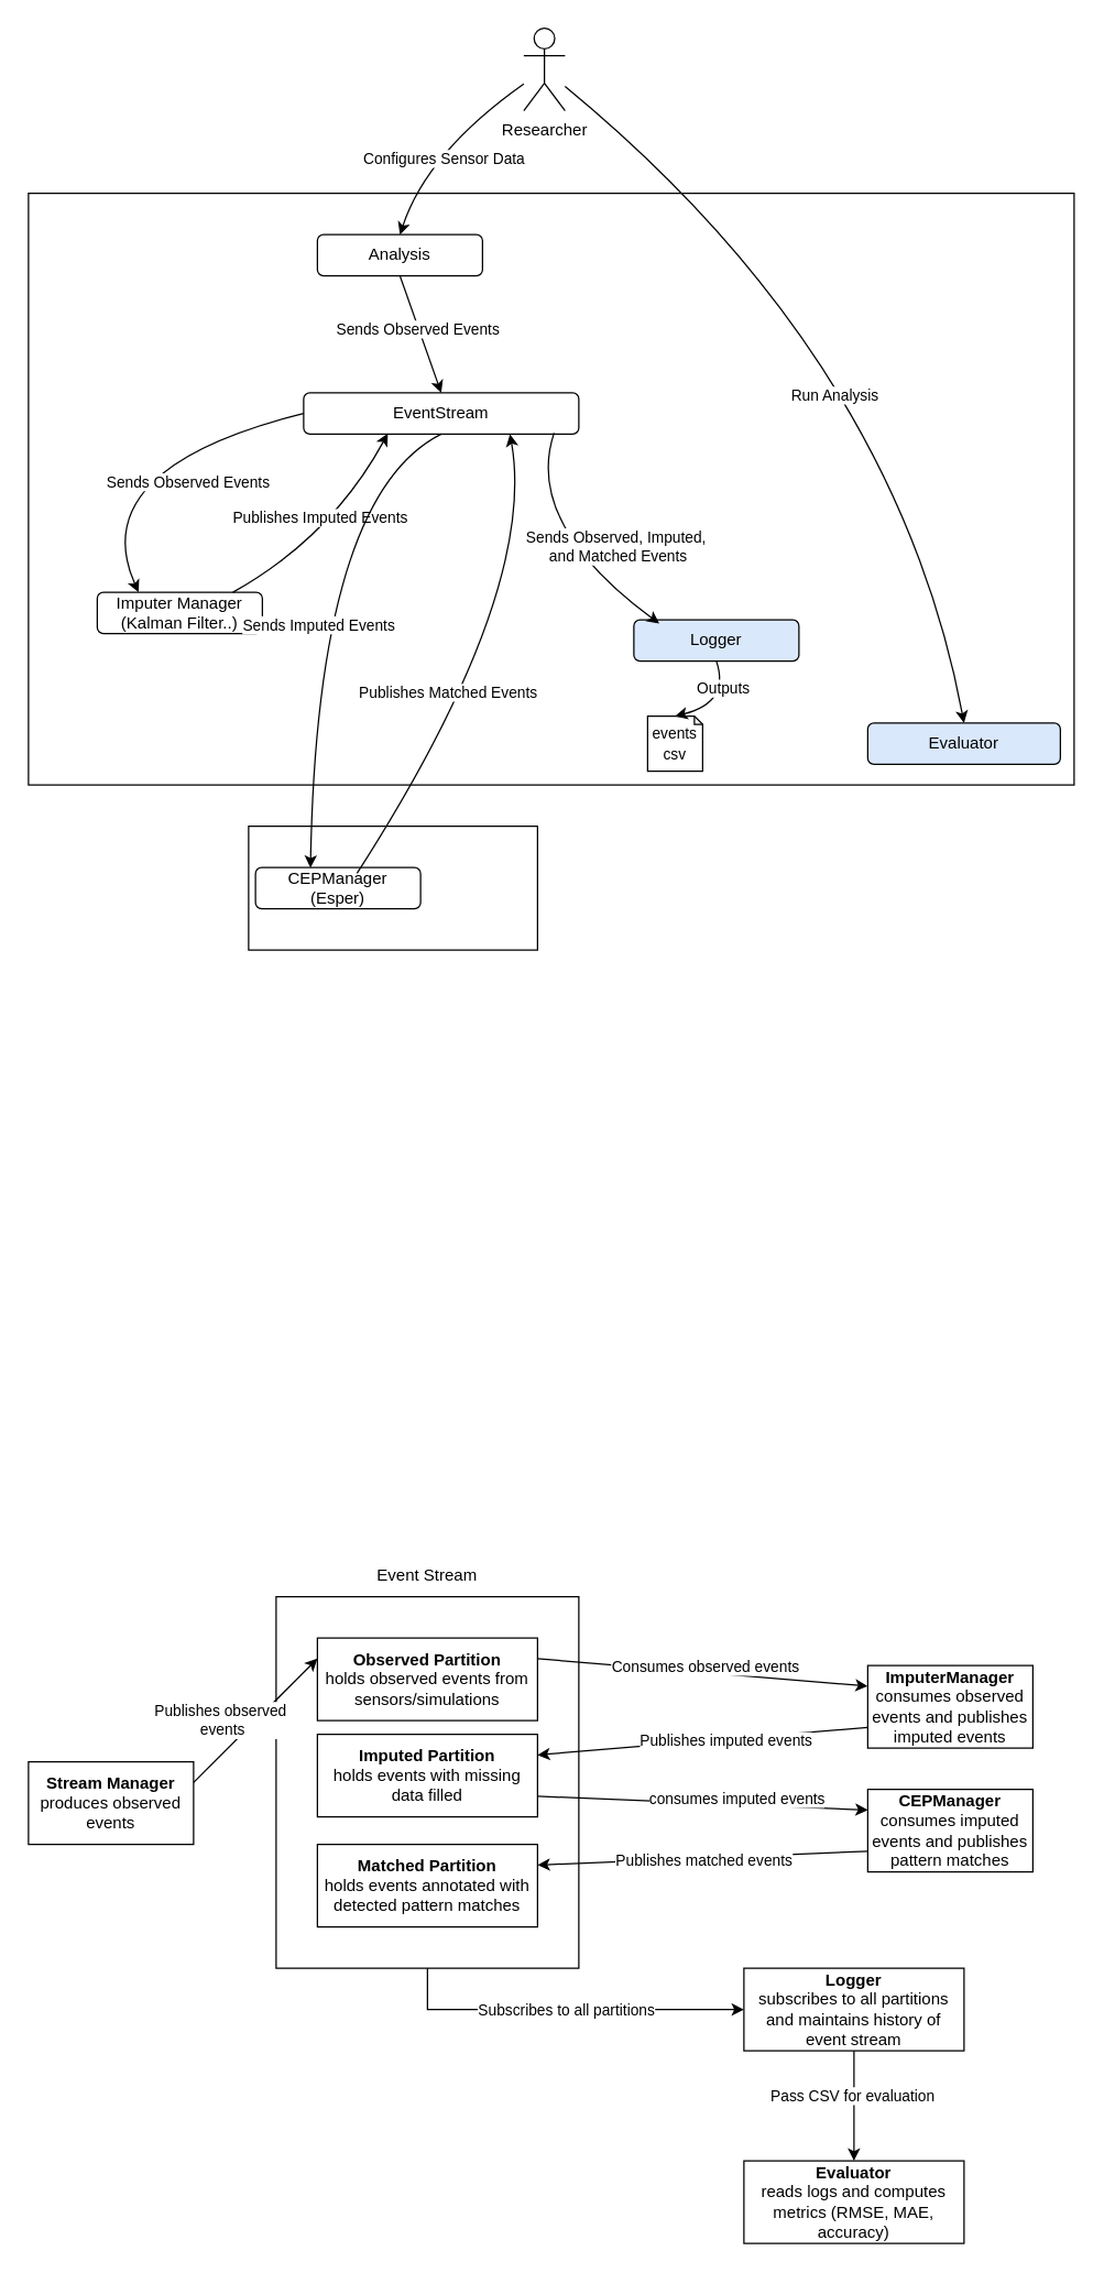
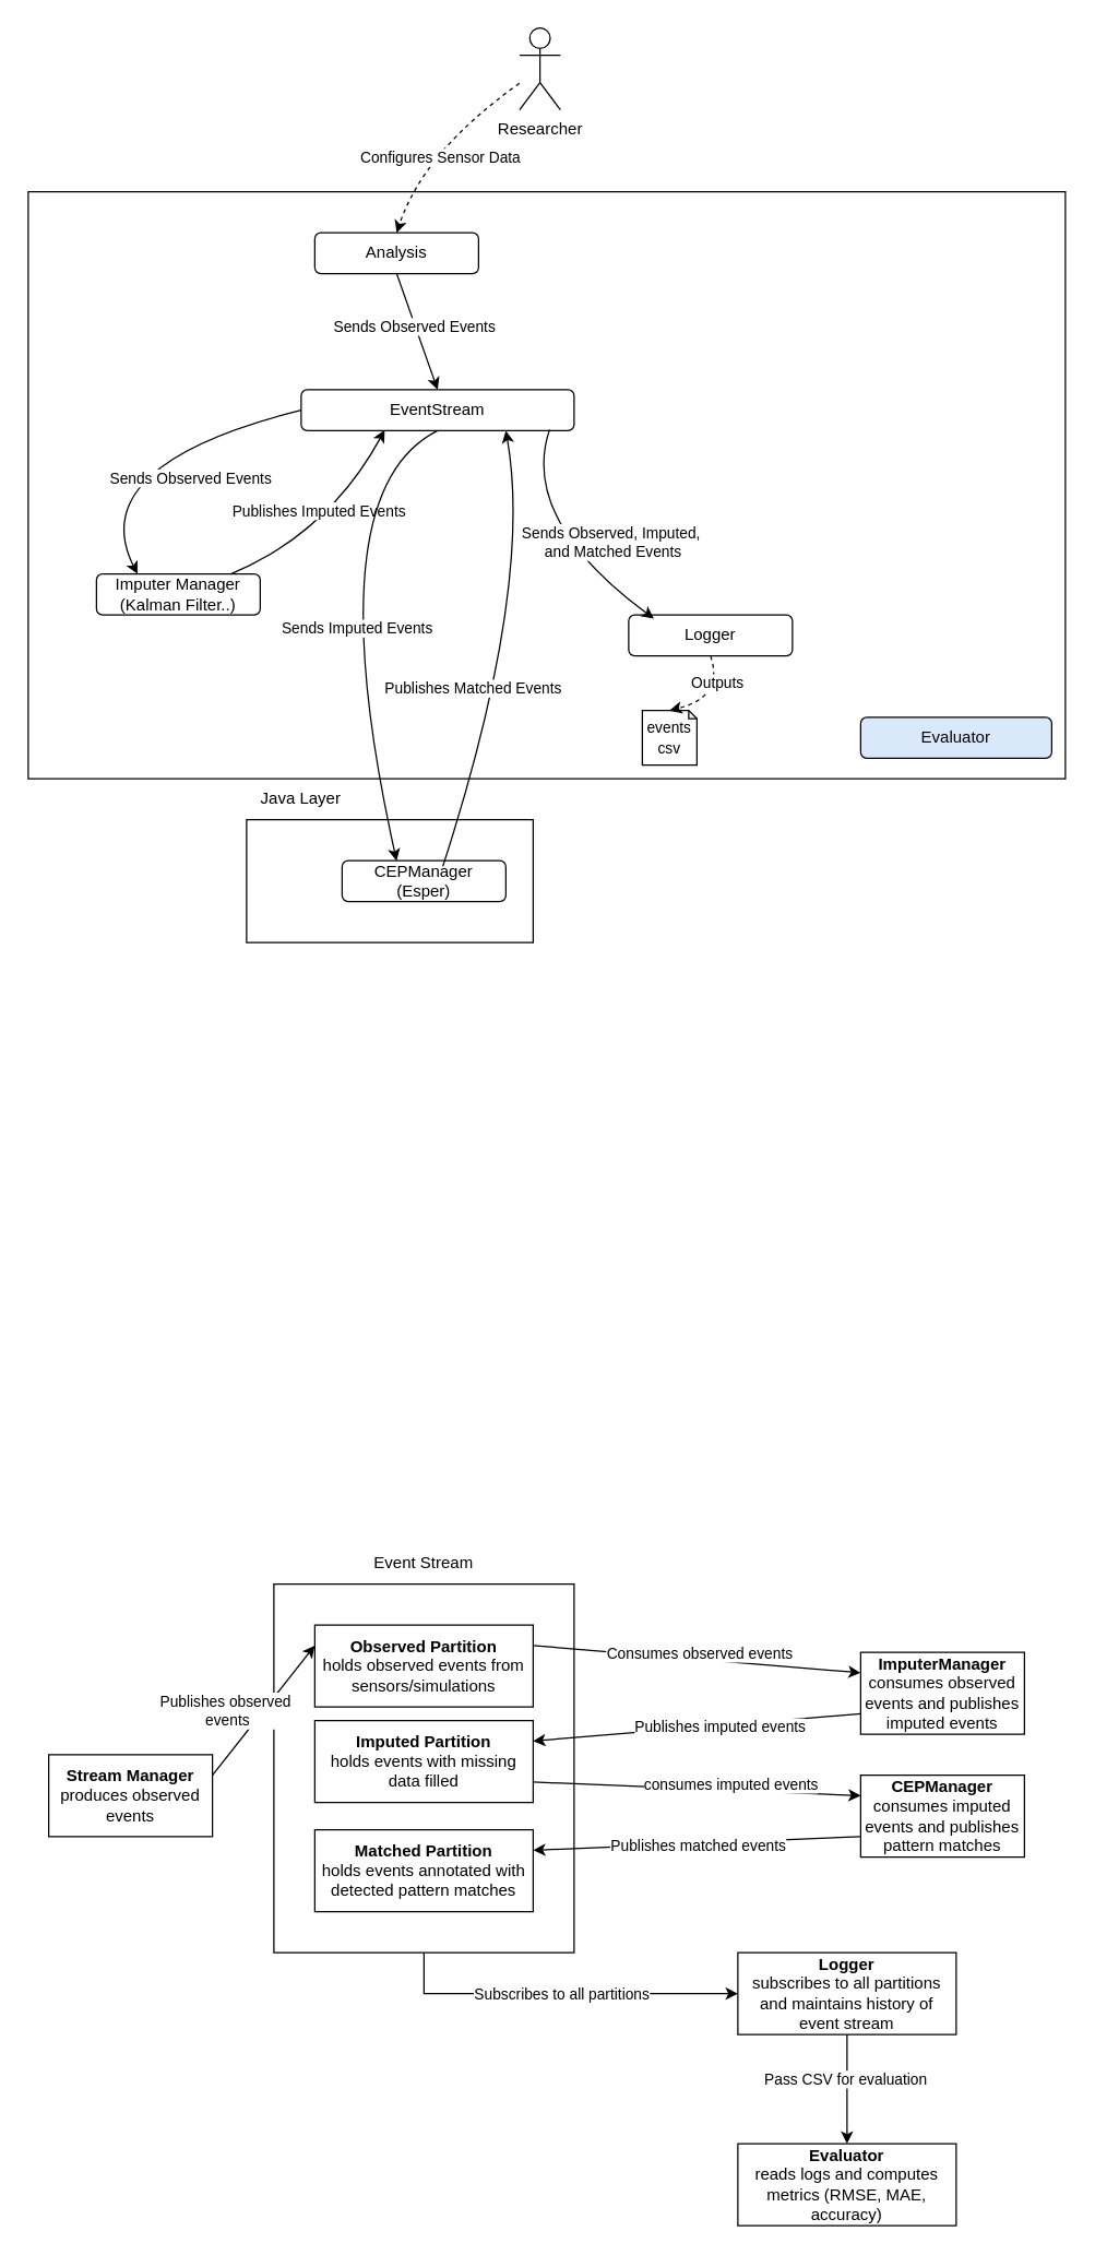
  <mxCell id="0" />
  <mxCell id="1" parent="0" />
  <mxCell id="2" value="" style="rounded=0;whiteSpace=wrap;html=1;fillColor=none;align=left;" vertex="1" parent="1"><mxGeometry x="200" y="1160" width="220" height="270" as="geometry" /></mxCell>
  <mxCell id="3" value="Researcher" style="shape=umlActor;verticalLabelPosition=bottom;verticalAlign=top;html=1;outlineConnect=0;" vertex="1" parent="1"><mxGeometry x="380" y="20" width="30" height="60" as="geometry" /></mxCell>
  <mxCell id="4" value="" style="rounded=0;whiteSpace=wrap;html=1;fillColor=none;strokeWidth=1;" vertex="1" parent="1"><mxGeometry x="20" y="140" width="760" height="430" as="geometry" /></mxCell>
  <mxCell id="5" value="" style="rounded=0;whiteSpace=wrap;html=1;fillColor=none;strokeWidth=1;" vertex="1" parent="1"><mxGeometry x="180" y="600" width="210" height="90" as="geometry" /></mxCell>
+ <mxCell id="6" value="Java Layer" style="text;html=1;align=center;verticalAlign=middle;whiteSpace=wrap;rounded=0;" vertex="1" parent="1"><mxGeometry x="180" y="570" width="80" height="30" as="geometry" /></mxCell>
  <mxCell id="7" value="EventStream" style="rounded=1;whiteSpace=wrap;html=1;" vertex="1" parent="1"><mxGeometry x="220" y="285" width="200" height="30" as="geometry" /></mxCell>
  <mxCell id="8" value="Analysis" style="rounded=1;whiteSpace=wrap;html=1;" vertex="1" parent="1"><mxGeometry x="230" y="170" width="120" height="30" as="geometry" /></mxCell>
- <mxCell id="9" value="Imputer Manager (Kalman Filter..)" style="rounded=1;whiteSpace=wrap;html=1;" vertex="1" parent="1"><mxGeometry x="70" y="430" width="120" height="30" as="geometry" /></mxCell>
+ <mxCell id="9" value="Imputer Manager (Kalman Filter..)" style="rounded=1;whiteSpace=wrap;html=1;" vertex="1" parent="1"><mxGeometry x="70" y="420" width="120" height="30" as="geometry" /></mxCell>
  <mxCell id="10" value="" style="endArrow=classic;html=1;rounded=0;exitX=0;exitY=0.5;exitDx=0;exitDy=0;entryX=0.25;entryY=0;entryDx=0;entryDy=0;curved=1;" edge="1" parent="1" source="7" target="9"><mxGeometry width="50" height="50" relative="1" as="geometry"><mxPoint x="148.24" y="315" as="sourcePoint" /><mxPoint x="149.48" y="402.19" as="targetPoint" /><Array as="points"><mxPoint x="60" y="340" /></Array></mxGeometry></mxCell>
  <mxCell id="11" value="Sends Observed Events" style="edgeLabel;html=1;align=center;verticalAlign=middle;resizable=0;points=[];" vertex="1" connectable="0" parent="10"><mxGeometry x="-0.218" relative="1" as="geometry"><mxPoint x="15" y="25" as="offset" /></mxGeometry></mxCell>
  <mxCell id="12" value="" style="endArrow=classic;html=1;rounded=0;exitX=0.821;exitY=0;exitDx=0;exitDy=0;exitPerimeter=0;entryX=0.306;entryY=0.986;entryDx=0;entryDy=0;entryPerimeter=0;curved=1;" edge="1" parent="1" source="9" target="7"><mxGeometry width="50" height="50" relative="1" as="geometry"><mxPoint x="250" y="380" as="sourcePoint" /><mxPoint x="300" y="330" as="targetPoint" /><Array as="points"><mxPoint x="240" y="390" /></Array></mxGeometry></mxCell>
  <mxCell id="13" value="Publishes Imputed Events" style="edgeLabel;html=1;align=center;verticalAlign=middle;resizable=0;points=[];" vertex="1" connectable="0" parent="12"><mxGeometry x="0.011" y="3" relative="1" as="geometry"><mxPoint x="-7" y="-10" as="offset" /></mxGeometry></mxCell>
  <mxCell id="14" value="" style="endArrow=classic;html=1;rounded=0;exitX=0.5;exitY=1;exitDx=0;exitDy=0;entryX=0.5;entryY=0;entryDx=0;entryDy=0;" edge="1" parent="1" source="8" target="7"><mxGeometry width="50" height="50" relative="1" as="geometry"><mxPoint x="250" y="380" as="sourcePoint" /><mxPoint x="300" y="330" as="targetPoint" /></mxGeometry></mxCell>
  <mxCell id="15" value="Sends Observed Events" style="edgeLabel;html=1;align=center;verticalAlign=middle;resizable=0;points=[];" vertex="1" connectable="0" parent="14"><mxGeometry x="-0.121" y="-1" relative="1" as="geometry"><mxPoint as="offset" /></mxGeometry></mxCell>
- <mxCell id="16" value="CEPManager&lt;div&gt;(Esper)&lt;/div&gt;" style="rounded=1;whiteSpace=wrap;html=1;" vertex="1" parent="1"><mxGeometry x="185" y="630" width="120" height="30" as="geometry" /></mxCell>
+ <mxCell id="16" value="CEPManager&lt;div&gt;(Esper)&lt;/div&gt;" style="rounded=1;whiteSpace=wrap;html=1;" vertex="1" parent="1"><mxGeometry x="250" y="630" width="120" height="30" as="geometry" /></mxCell>
  <mxCell id="17" value="" style="endArrow=classic;html=1;rounded=0;entryX=0.333;entryY=0.007;entryDx=0;entryDy=0;curved=1;entryPerimeter=0;exitX=0.5;exitY=1;exitDx=0;exitDy=0;" edge="1" parent="1" source="7" target="16"><mxGeometry width="50" height="50" relative="1" as="geometry"><mxPoint x="320" y="320" as="sourcePoint" /><mxPoint x="440" y="330" as="targetPoint" /><Array as="points"><mxPoint x="230" y="360" /></Array></mxGeometry></mxCell>
  <mxCell id="18" value="Sends Imputed Events" style="edgeLabel;html=1;align=center;verticalAlign=middle;resizable=0;points=[];" vertex="1" connectable="0" parent="17"><mxGeometry x="0.186" y="-20" relative="1" as="geometry"><mxPoint x="23" y="-25" as="offset" /></mxGeometry></mxCell>
- <mxCell id="19" value="" style="endArrow=classic;html=1;rounded=0;entryX=0.5;entryY=0;entryDx=0;entryDy=0;curved=1;" edge="1" parent="1" source="3" target="8"><mxGeometry width="50" height="50" relative="1" as="geometry"><mxPoint x="300" y="280" as="sourcePoint" /><mxPoint x="350" y="230" as="targetPoint" /><Array as="points"><mxPoint x="310" y="110" /></Array></mxGeometry></mxCell>
+ <mxCell id="19" value="" style="endArrow=classic;html=1;rounded=0;entryX=0.5;entryY=0;entryDx=0;entryDy=0;curved=1;dashed=1;" edge="1" parent="1" source="3" target="8"><mxGeometry width="50" height="50" relative="1" as="geometry"><mxPoint x="300" y="280" as="sourcePoint" /><mxPoint x="350" y="230" as="targetPoint" /><Array as="points"><mxPoint x="310" y="110" /></Array></mxGeometry></mxCell>
  <mxCell id="20" value="Configures Sensor Data" style="edgeLabel;html=1;align=center;verticalAlign=middle;resizable=0;points=[];" vertex="1" connectable="0" parent="19"><mxGeometry x="0.067" y="10" relative="1" as="geometry"><mxPoint as="offset" /></mxGeometry></mxCell>
  <mxCell id="21" value="" style="endArrow=classic;html=1;rounded=0;exitX=0.615;exitY=0.141;exitDx=0;exitDy=0;exitPerimeter=0;entryX=0.75;entryY=1;entryDx=0;entryDy=0;curved=1;" edge="1" parent="1" source="16" target="7"><mxGeometry width="50" height="50" relative="1" as="geometry"><mxPoint x="310" y="490" as="sourcePoint" /><mxPoint x="360" y="440" as="targetPoint" /><Array as="points"><mxPoint x="390" y="430" /></Array></mxGeometry></mxCell>
  <mxCell id="22" value="Publishes Matched Events" style="edgeLabel;html=1;align=center;verticalAlign=middle;resizable=0;points=[];" vertex="1" connectable="0" parent="21"><mxGeometry x="-0.1" y="26" relative="1" as="geometry"><mxPoint y="19" as="offset" /></mxGeometry></mxCell>
- <mxCell id="23" value="Logger" style="rounded=1;whiteSpace=wrap;html=1;fillColor=#dae8fc;" vertex="1" parent="1"><mxGeometry x="460" y="450" width="120" height="30" as="geometry" /></mxCell>
+ <mxCell id="23" value="Logger" style="rounded=1;whiteSpace=wrap;html=1;" vertex="1" parent="1"><mxGeometry x="460" y="450" width="120" height="30" as="geometry" /></mxCell>
  <mxCell id="24" value="" style="endArrow=classic;html=1;rounded=0;exitX=0.91;exitY=0.974;exitDx=0;exitDy=0;exitPerimeter=0;entryX=0.154;entryY=0.09;entryDx=0;entryDy=0;entryPerimeter=0;curved=1;" edge="1" parent="1" source="7" target="23"><mxGeometry width="50" height="50" relative="1" as="geometry"><mxPoint x="360" y="420" as="sourcePoint" /><mxPoint x="410" y="370" as="targetPoint" /><Array as="points"><mxPoint x="380" y="380" /></Array></mxGeometry></mxCell>
  <mxCell id="25" value="Sends Observed, Imputed&lt;span style=&quot;background-color: light-dark(#ffffff, var(--ge-dark-color, #121212)); color: light-dark(rgb(0, 0, 0), rgb(255, 255, 255));&quot;&gt;,&lt;/span&gt;&lt;div&gt;&lt;span style=&quot;background-color: light-dark(#ffffff, var(--ge-dark-color, #121212)); color: light-dark(rgb(0, 0, 0), rgb(255, 255, 255));&quot;&gt;&amp;nbsp;and Matched Events&lt;/span&gt;&lt;/div&gt;" style="edgeLabel;html=1;align=center;verticalAlign=middle;resizable=0;points=[];" vertex="1" connectable="0" parent="24"><mxGeometry x="0.227" y="16" relative="1" as="geometry"><mxPoint x="18" as="offset" /></mxGeometry></mxCell>
  <mxCell id="26" value="&lt;font style=&quot;font-size: 11px;&quot;&gt;events csv&lt;/font&gt;" style="shape=note;whiteSpace=wrap;html=1;backgroundOutline=1;darkOpacity=0.05;size=6;" vertex="1" parent="1"><mxGeometry x="470" y="520" width="40" height="40" as="geometry" /></mxCell>
  <mxCell id="27" value="Evaluator" style="rounded=1;whiteSpace=wrap;html=1;fillColor=#dae8fc;" vertex="1" parent="1"><mxGeometry x="630" y="525" width="140" height="30" as="geometry" /></mxCell>
- <mxCell id="28" value="" style="endArrow=classic;html=1;rounded=0;exitX=0.5;exitY=1;exitDx=0;exitDy=0;entryX=0.5;entryY=0;entryDx=0;entryDy=0;entryPerimeter=0;curved=1;" edge="1" parent="1" source="23" target="26"><mxGeometry width="50" height="50" relative="1" as="geometry"><mxPoint x="450" y="520" as="sourcePoint" /><mxPoint x="500" y="470" as="targetPoint" /><Array as="points"><mxPoint x="530" y="510" /></Array></mxGeometry></mxCell>
+ <mxCell id="28" value="" style="endArrow=classic;html=1;rounded=0;exitX=0.5;exitY=1;exitDx=0;exitDy=0;entryX=0.5;entryY=0;entryDx=0;entryDy=0;entryPerimeter=0;curved=1;dashed=1;" edge="1" parent="1" source="23" target="26"><mxGeometry width="50" height="50" relative="1" as="geometry"><mxPoint x="450" y="520" as="sourcePoint" /><mxPoint x="500" y="470" as="targetPoint" /><Array as="points"><mxPoint x="530" y="510" /></Array></mxGeometry></mxCell>
  <mxCell id="29" value="Outputs" style="edgeLabel;html=1;align=center;verticalAlign=middle;resizable=0;points=[];" vertex="1" connectable="0" parent="28"><mxGeometry x="-0.457" y="-2" relative="1" as="geometry"><mxPoint as="offset" /></mxGeometry></mxCell>
- <mxCell id="30" value="" style="endArrow=classic;html=1;rounded=0;entryX=0.5;entryY=0;entryDx=0;entryDy=0;curved=1;" edge="1" parent="1" source="3" target="27"><mxGeometry width="50" height="50" relative="1" as="geometry"><mxPoint x="590" y="310" as="sourcePoint" /><mxPoint x="640" y="260" as="targetPoint" /><Array as="points"><mxPoint x="650" y="260" /></Array></mxGeometry></mxCell>
- <mxCell id="31" value="Run Analysis" style="edgeLabel;html=1;align=center;verticalAlign=middle;resizable=0;points=[];" vertex="1" connectable="0" parent="30"><mxGeometry x="0.009" y="-49" relative="1" as="geometry"><mxPoint as="offset" /></mxGeometry></mxCell>
- <mxCell id="32" value="&lt;b&gt;Stream Manager&lt;/b&gt;&lt;div&gt;&lt;div&gt;produces observed events&lt;/div&gt;&lt;/div&gt;" style="rounded=0;whiteSpace=wrap;html=1;" vertex="1" parent="1"><mxGeometry x="20" y="1280" width="120" height="60" as="geometry" /></mxCell>
+ <mxCell id="32" value="&lt;b&gt;Stream Manager&lt;/b&gt;&lt;div&gt;&lt;div&gt;produces observed events&lt;/div&gt;&lt;/div&gt;" style="rounded=0;whiteSpace=wrap;html=1;" vertex="1" parent="1"><mxGeometry x="35" y="1285" width="120" height="60" as="geometry" /></mxCell>
  <mxCell id="33" value="&lt;b&gt;Observed Partition&lt;/b&gt;&lt;div&gt;holds observed events from sensors/simulations&lt;/div&gt;" style="rounded=0;whiteSpace=wrap;html=1;" vertex="1" parent="1"><mxGeometry x="230" y="1190" width="160" height="60" as="geometry" /></mxCell>
  <mxCell id="34" value="&lt;b&gt;Imputed Partition&lt;/b&gt;&lt;div&gt;holds events with missing data filled&lt;/div&gt;" style="rounded=0;whiteSpace=wrap;html=1;" vertex="1" parent="1"><mxGeometry x="230" y="1260" width="160" height="60" as="geometry" /></mxCell>
  <mxCell id="35" value="&lt;b&gt;Matched Partition&lt;/b&gt;&lt;div&gt;holds events annotated with detected pattern matches&lt;/div&gt;" style="rounded=0;whiteSpace=wrap;html=1;" vertex="1" parent="1"><mxGeometry x="230" y="1340" width="160" height="60" as="geometry" /></mxCell>
  <mxCell id="36" value="Event Stream" style="text;html=1;align=center;verticalAlign=middle;whiteSpace=wrap;rounded=0;" vertex="1" parent="1"><mxGeometry x="260" y="1130" width="100" height="30" as="geometry" /></mxCell>
  <mxCell id="37" value="&lt;b&gt;ImputerManager&lt;/b&gt;&lt;div&gt;consumes observed events and publishes imputed events&lt;/div&gt;" style="rounded=0;whiteSpace=wrap;html=1;" vertex="1" parent="1"><mxGeometry x="630" y="1210" width="120" height="60" as="geometry" /></mxCell>
  <mxCell id="38" value="&lt;b&gt;CEPManager&lt;/b&gt;&lt;div&gt;consumes imputed events and publishes pattern matches&lt;/div&gt;" style="rounded=0;whiteSpace=wrap;html=1;" vertex="1" parent="1"><mxGeometry x="630" y="1300" width="120" height="60" as="geometry" /></mxCell>
  <mxCell id="39" value="&lt;b&gt;Logger&lt;/b&gt;&lt;div&gt;subscribes to all partitions and maintains history of event stream&lt;/div&gt;" style="rounded=0;whiteSpace=wrap;html=1;" vertex="1" parent="1"><mxGeometry x="540" y="1430" width="160" height="60" as="geometry" /></mxCell>
  <mxCell id="40" value="&lt;b&gt;Evaluator&lt;/b&gt;&lt;div&gt;reads logs and computes metrics (RMSE, MAE, accuracy)&lt;/div&gt;" style="rounded=0;whiteSpace=wrap;html=1;" vertex="1" parent="1"><mxGeometry x="540" y="1570" width="160" height="60" as="geometry" /></mxCell>
  <mxCell id="41" value="" style="endArrow=classic;html=1;rounded=0;exitX=0.5;exitY=1;exitDx=0;exitDy=0;entryX=0;entryY=0.5;entryDx=0;entryDy=0;" edge="1" parent="1" source="2" target="39"><mxGeometry width="50" height="50" relative="1" as="geometry"><mxPoint x="320" y="1330" as="sourcePoint" /><mxPoint x="370" y="1280" as="targetPoint" /><Array as="points"><mxPoint x="310" y="1460" /></Array></mxGeometry></mxCell>
  <mxCell id="42" value="Subscribes to all partitions" style="edgeLabel;html=1;align=center;verticalAlign=middle;resizable=0;points=[];" vertex="1" connectable="0" parent="41"><mxGeometry x="-0.128" y="4" relative="1" as="geometry"><mxPoint x="17" y="4" as="offset" /></mxGeometry></mxCell>
  <mxCell id="43" value="" style="endArrow=classic;html=1;rounded=0;exitX=0.5;exitY=1;exitDx=0;exitDy=0;entryX=0.5;entryY=0;entryDx=0;entryDy=0;" edge="1" parent="1" source="39" target="40"><mxGeometry width="50" height="50" relative="1" as="geometry"><mxPoint x="400" y="1500" as="sourcePoint" /><mxPoint x="450" y="1450" as="targetPoint" /></mxGeometry></mxCell>
  <mxCell id="44" value="Pass CSV for evaluation" style="edgeLabel;html=1;align=center;verticalAlign=middle;resizable=0;points=[];" vertex="1" connectable="0" parent="43"><mxGeometry x="-0.194" y="-2" relative="1" as="geometry"><mxPoint as="offset" /></mxGeometry></mxCell>
  <mxCell id="45" value="" style="endArrow=classic;html=1;rounded=0;exitX=1;exitY=0.25;exitDx=0;exitDy=0;entryX=0;entryY=0.25;entryDx=0;entryDy=0;" edge="1" parent="1" source="33" target="37"><mxGeometry width="50" height="50" relative="1" as="geometry"><mxPoint x="400" y="1330" as="sourcePoint" /><mxPoint x="450" y="1280" as="targetPoint" /></mxGeometry></mxCell>
  <mxCell id="46" value="Consumes observed events" style="edgeLabel;html=1;align=center;verticalAlign=middle;resizable=0;points=[];" vertex="1" connectable="0" parent="45"><mxGeometry x="0.05" y="-4" relative="1" as="geometry"><mxPoint x="-4" y="-9" as="offset" /></mxGeometry></mxCell>
  <mxCell id="47" value="" style="endArrow=classic;html=1;rounded=0;exitX=0;exitY=0.75;exitDx=0;exitDy=0;entryX=1;entryY=0.25;entryDx=0;entryDy=0;" edge="1" parent="1" source="37" target="34"><mxGeometry width="50" height="50" relative="1" as="geometry"><mxPoint x="400" y="1330" as="sourcePoint" /><mxPoint x="450" y="1280" as="targetPoint" /></mxGeometry></mxCell>
  <mxCell id="48" value="Publishes imputed events" style="edgeLabel;html=1;align=center;verticalAlign=middle;resizable=0;points=[];" vertex="1" connectable="0" parent="47"><mxGeometry x="-0.135" y="1" relative="1" as="geometry"><mxPoint as="offset" /></mxGeometry></mxCell>
  <mxCell id="49" value="" style="endArrow=classic;html=1;rounded=0;exitX=1;exitY=0.75;exitDx=0;exitDy=0;entryX=0;entryY=0.25;entryDx=0;entryDy=0;" edge="1" parent="1" source="34" target="38"><mxGeometry width="50" height="50" relative="1" as="geometry"><mxPoint x="400" y="1330" as="sourcePoint" /><mxPoint x="450" y="1280" as="targetPoint" /></mxGeometry></mxCell>
  <mxCell id="50" value="consumes imputed events" style="edgeLabel;html=1;align=center;verticalAlign=middle;resizable=0;points=[];" vertex="1" connectable="0" parent="49"><mxGeometry x="0.199" y="4" relative="1" as="geometry"><mxPoint as="offset" /></mxGeometry></mxCell>
  <mxCell id="51" value="" style="endArrow=classic;html=1;rounded=0;exitX=0;exitY=0.75;exitDx=0;exitDy=0;entryX=1;entryY=0.25;entryDx=0;entryDy=0;" edge="1" parent="1" source="38" target="35"><mxGeometry width="50" height="50" relative="1" as="geometry"><mxPoint x="400" y="1330" as="sourcePoint" /><mxPoint x="450" y="1280" as="targetPoint" /></mxGeometry></mxCell>
  <mxCell id="52" value="Publishes matched events" style="edgeLabel;html=1;align=center;verticalAlign=middle;resizable=0;points=[];" vertex="1" connectable="0" parent="51"><mxGeometry x="-0.004" y="2" relative="1" as="geometry"><mxPoint as="offset" /></mxGeometry></mxCell>
  <mxCell id="53" value="" style="endArrow=classic;html=1;rounded=0;exitX=1;exitY=0.25;exitDx=0;exitDy=0;entryX=0;entryY=0.25;entryDx=0;entryDy=0;" edge="1" parent="1" source="32" target="33"><mxGeometry width="50" height="50" relative="1" as="geometry"><mxPoint x="290" y="1330" as="sourcePoint" /><mxPoint x="340" y="1280" as="targetPoint" /></mxGeometry></mxCell>
  <mxCell id="54" value="Publishes observed&amp;nbsp;&lt;div&gt;events&lt;/div&gt;" style="edgeLabel;html=1;align=center;verticalAlign=middle;resizable=0;points=[];" vertex="1" connectable="0" parent="53"><mxGeometry x="0.18" relative="1" as="geometry"><mxPoint x="-33" y="8" as="offset" /></mxGeometry></mxCell>
